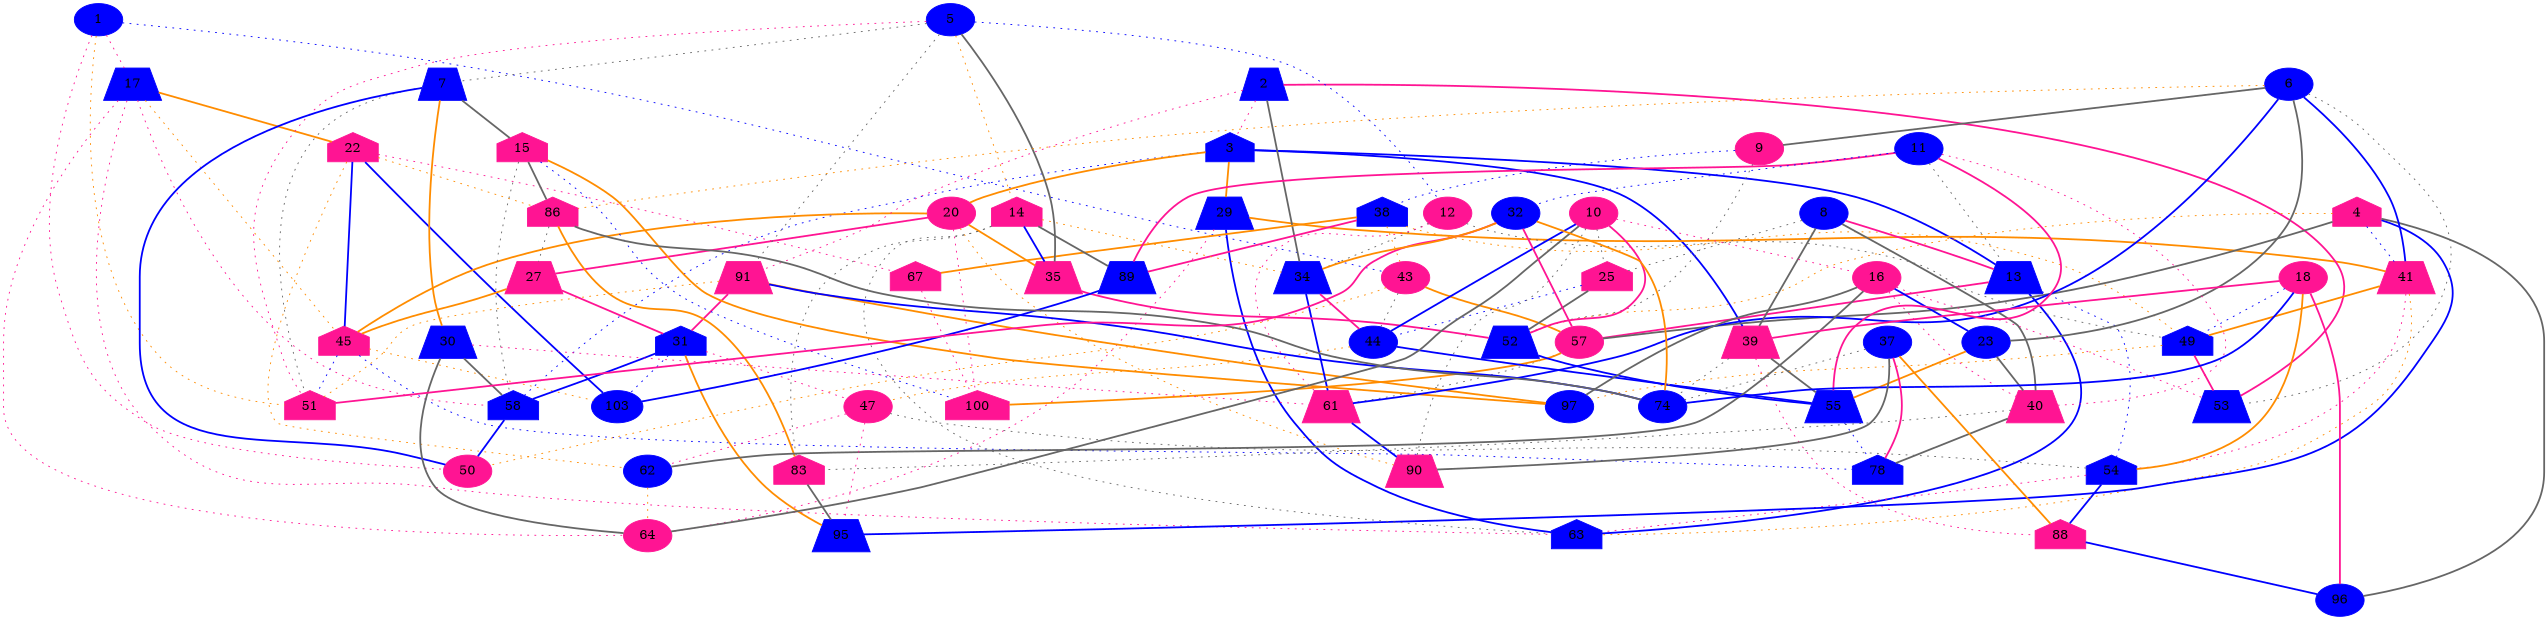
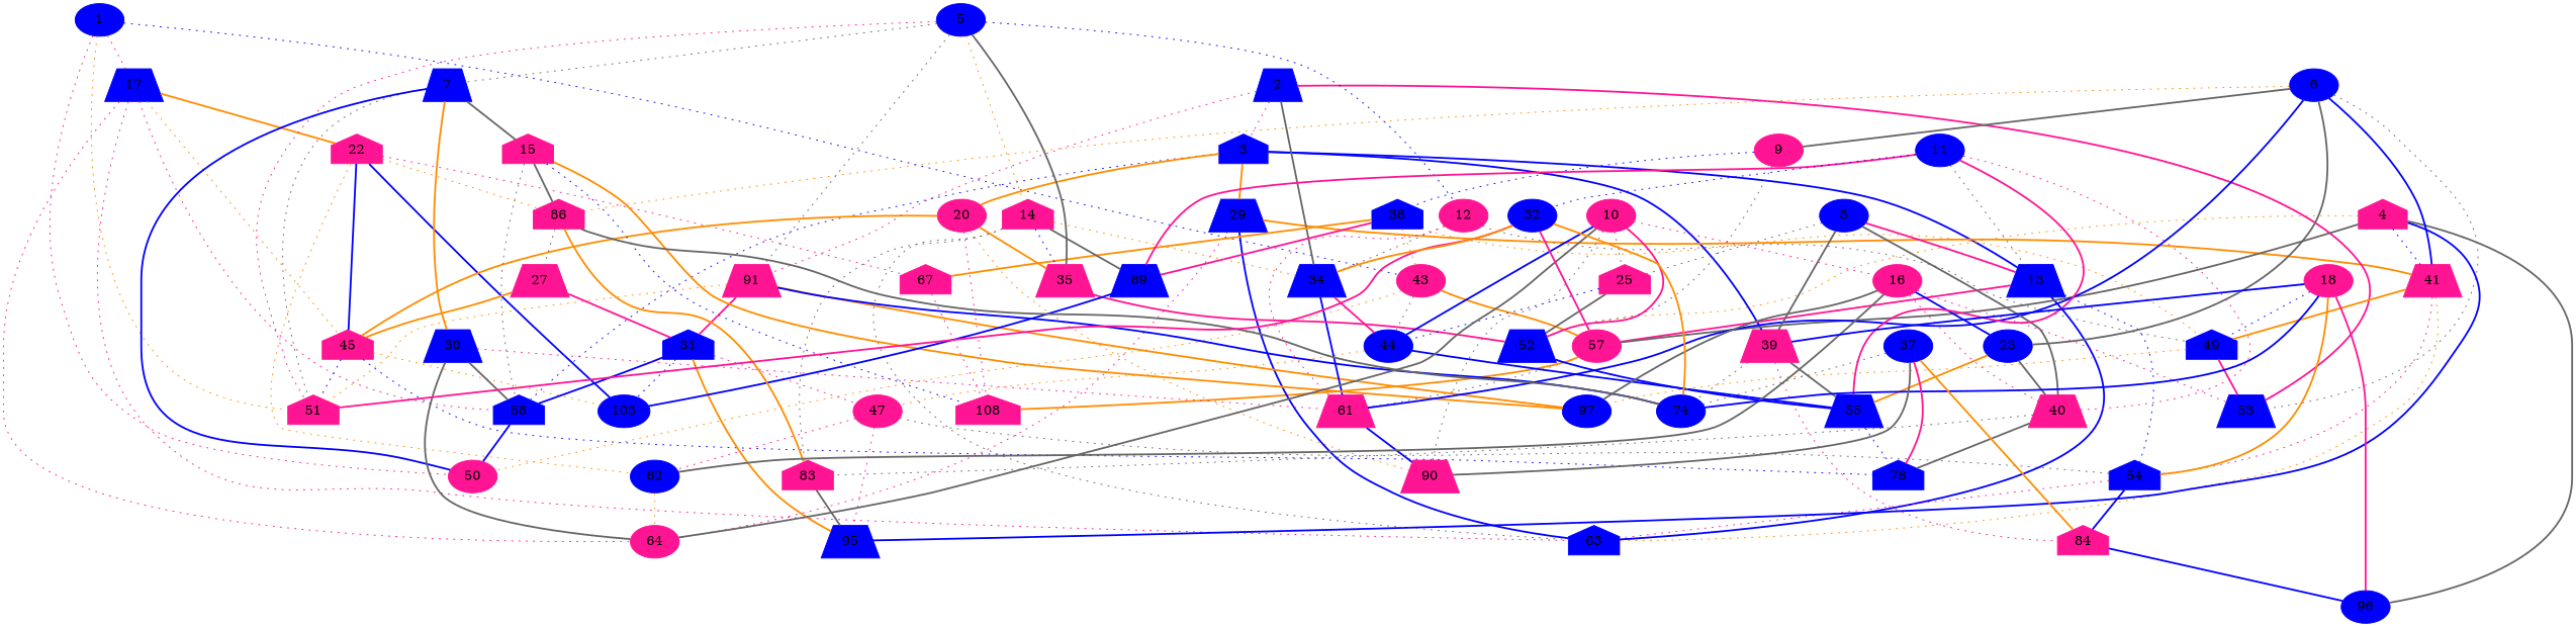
  graph {
    node [color=blue shape=ellipse style=filled]
    edge [color=gray40 style=bold]
    17 [shape=trapezium super="+48"]
    58 [shape=house super="+99"]
    64 [color=deeppink super="+104"]
    63 [shape=house super="+75"]
    22 [color=deeppink shape=house super="+91"]
    45 [color=deeppink shape=house super="+59"]
    1
    n8 [color=deeppink label=43 super="+70"]
    51 [color=deeppink shape=house super="+72"]
    n10 [color=deeppink label=50]
    57 [color=deeppink super="+71"]
    44 [super="+102"]
    3 [shape=house super="+50"]
    13 [shape=trapezium super="+85"]
    20 [color=deeppink super="+36"]
    29 [shape=trapezium]
    39 [color=deeppink shape=trapezium super="+56"]
    2 [shape=trapezium]
    n19 [color=deeppink label=91 shape=trapezium super="+76"]
    34 [shape=trapezium super="+86"]
    53 [shape=trapezium]
    97
    74 [super="+92"]
    31 [shape=house super="+60"]
    61 [color=deeppink shape=trapezium super="+94"]
    54 [shape=house super="+83"]
    35 [color=deeppink shape=trapezium]
    90 [color=deeppink shape=trapezium]
-   100 [color=deeppink shape=house]
+   100 [color=deeppink shape=house label=108]
    27 [color=deeppink shape=trapezium]
    41 [color=deeppink shape=trapezium super="+69"]
    55 [shape=trapezium super="+98"]
-   88 [color=deeppink shape=house]
+   88 [color=deeppink shape=house label=84]
    4 [color=deeppink shape=house super="+28"]
    52 [shape=trapezium super="+73"]
    95 [shape=trapezium]
    96
    9 [color=deeppink]
    38 [shape=house super="+46"]
    49 [shape=house super="+82"]
    5 [super="+65"]
    7 [shape=trapezium super="+101"]
    12 [color=deeppink]
    14 [color=deeppink shape=house super="+87"]
    15 [color=deeppink shape=house super="+19"]
    30 [shape=trapezium]
    89 [shape=trapezium]
    n48 [color=deeppink label=83 shape=house]
    6 [super="+24"]
    23
    n51 [color=deeppink label=86 shape=house super="+77"]
    40 [color=deeppink shape=trapezium super="+81"]
    8
    25 [color=deeppink shape=house]
    78 [shape=house]
    67 [color=deeppink shape=house]
    10 [color=deeppink super="+33"]
    16 [color=deeppink super="+43"]
    62
    47 [color=deeppink super="+79"]
    11 [super="+68"]
    32 [super="+84"]
    103
    18 [color=deeppink super="+66"]
    37
    17 -- 58 [color=deeppink style=dotted]
    17 -- 64 [color=deeppink style=dotted]
    17 -- 63 [color=deeppink style=dotted]
    17 -- 22 [color=darkorange]
    17 -- 45 [color=darkorange style=dotted]
    58 -- n10 [color=blue]
    22 -- 45 [color=blue]
    22 -- n51 [color=darkorange style=dotted]
    22 -- 67 [color=deeppink style=dotted]
    22 -- 62 [color=darkorange style=dotted]
    22 -- 103 [color=blue]
    45 -- 51 [color=blue style=dotted]
    45 -- 78 [color=blue style=dotted]
    45 -- 103 [color=darkorange style=dotted]
    1 -- 17 [color=deeppink style=dotted]
    1 -- n8 [color=blue style=dotted]
    1 -- 51 [color=darkorange style=dotted]
    1 -- n10 [color=deeppink style=dotted]
    n8 -- n10 [color=darkorange style=dotted]
    n8 -- 57 [color=darkorange]
    n8 -- 44 [style=dotted]
    57 -- 61 [style=dotted]
    57 -- 100 [color=darkorange]
    44 -- 55 [color=blue]
    44 -- 47 [color=darkorange style=dotted]
    3 -- 58 [color=blue style=dotted]
    3 -- 13 [color=blue]
    3 -- 20 [color=darkorange]
    3 -- 29 [color=darkorange]
    3 -- 39 [color=blue]
    13 -- 63 [color=blue]
    13 -- 57 [color=deeppink]
    13 -- 54 [color=blue style=dotted]
    20 -- 45 [color=darkorange]
    20 -- 35 [color=darkorange]
    20 -- 90 [color=darkorange style=dotted]
    20 -- 100 [color=deeppink style=dotted]
-   20 -- 27 [color=deeppink]
    29 -- 64 [color=deeppink style=dotted]
    29 -- 63 [color=blue]
    29 -- 41 [color=darkorange]
    39 -- 74 [style=dotted]
    39 -- 55
    39 -- 88 [color=deeppink style=dotted]
    2 -- 3 [color=deeppink style=dotted]
    2 -- n19 [color=deeppink style=dotted]
    2 -- 34
    2 -- 53 [color=deeppink]
    n19 -- 51 [color=darkorange style=dotted]
    n19 -- 97 [color=darkorange]
    n19 -- 74 [color=blue]
    n19 -- 31 [color=deeppink]
    34 -- 44 [color=deeppink]
    34 -- 61 [color=blue]
    31 -- 58 [color=blue]
    31 -- 95 [color=darkorange]
    31 -- 47 [color=deeppink style=dotted]
    31 -- 103 [color=blue style=dotted]
    61 -- 90 [color=blue]
    54 -- 63 [color=deeppink style=dotted]
    54 -- 88 [color=blue]
    35 -- 52 [color=deeppink]
    27 -- 45 [color=darkorange]
    27 -- 31 [color=deeppink]
    41 -- 63 [color=darkorange style=dotted]
    41 -- 54 [color=deeppink style=dotted]
    41 -- 49 [color=darkorange]
    55 -- 78 [color=blue style=dotted]
    88 -- 96 [color=blue]
    4 -- 57
    4 -- 41 [color=blue style=dotted]
    4 -- 52 [color=darkorange style=dotted]
    4 -- 95 [color=blue]
    4 -- 96
    52 -- 55 [color=blue]
    9 -- 52 [style=dotted]
    9 -- 38 [color=blue style=dotted]
    38 -- n8 [color=darkorange style=dotted weight=2]
    38 -- 49 [color=darkorange style=dotted]
    38 -- 89 [color=deeppink]
    38 -- 67 [color=darkorange]
    49 -- 53 [color=deeppink]
    49 -- 97 [color=darkorange style=dotted]
    5 -- 51 [color=deeppink style=dotted]
    5 -- n19 [style=dotted]
    5 -- 35
    5 -- 7 [style=dotted]
    5 -- 12 [color=blue style=dotted]
    5 -- 14 [color=darkorange style=dotted]
    7 -- 51 [style=dotted]
    7 -- n10 [color=blue]
    7 -- 15 [weight=2]
    7 -- 30 [color=darkorange]
    12 -- 34 [style=dotted]
    12 -- 61 [color=deeppink style=dotted]
    12 -- 49 [style=dotted]
    14 -- 63 [style=dotted]
    14 -- 34 [color=darkorange style=dotted]
-   14 -- 35 [color=blue]
+   14 -- 35 [color=blue style=dotted]
    14 -- 89
    14 -- n48 [style=dotted]
    15 -- 58 [style=dotted]
    15 -- 97 [color=darkorange]
    15 -- 100 [color=blue style=dotted]
    15 -- n51
    30 -- 58
    30 -- 64
    30 -- 61 [color=deeppink style=dotted]
    89 -- 103 [color=blue]
    n48 -- 95
    6 -- 53 [style=dotted]
    6 -- 61 [color=blue]
    6 -- 41 [color=blue]
    6 -- 9
    6 -- 23
    6 -- n51 [color=darkorange style=dotted]
    23 -- 55 [color=darkorange]
    23 -- 40
    n51 -- 74
    n51 -- 27 [style=dotted]
    n51 -- n48 [color=darkorange]
    40 -- n48 [style=dotted]
    40 -- 78
    8 -- 13 [color=deeppink]
    8 -- 39
    8 -- 40
    8 -- 25 [style=dotted]
    25 -- 44 [color=blue style=dotted]
    25 -- 52
    67 -- 100 [color=deeppink style=dotted]
    10 -- 64
    10 -- 44 [color=blue]
    10 -- 90 [style=dotted]
    10 -- 52 [color=deeppink]
    10 -- 25 [style=dotted]
    10 -- 16 [color=deeppink style=dotted]
    16 -- 53 [color=deeppink style=dotted]
    16 -- 97
    16 -- 23 [color=blue]
    16 -- 40 [color=deeppink style=dotted]
    16 -- 62
    62 -- 64 [color=darkorange style=dotted]
    47 -- 54 [style=dotted]
    47 -- 95 [color=deeppink style=dotted]
    47 -- 62 [color=deeppink style=dotted]
    11 -- 13 [style=dotted]
    11 -- 55 [color=deeppink]
    11 -- 89 [color=deeppink]
    11 -- 40 [color=deeppink style=dotted]
    11 -- 32 [color=blue style=dotted weight=2]
    32 -- 51 [color=deeppink]
    32 -- 57 [color=deeppink]
    32 -- 34 [color=darkorange]
    32 -- 74 [color=darkorange]
-   18 -- 39 [color=deeppink]
+   18 -- 39 [color=blue]
    18 -- 74 [color=blue]
    18 -- 54 [color=darkorange]
    18 -- 96 [color=deeppink weight=2]
    18 -- 49 [color=blue style=dotted]
    37 -- 74 [style=dotted]
    37 -- 90
    37 -- 88 [color=darkorange]
    37 -- 78 [color=deeppink]
  }
